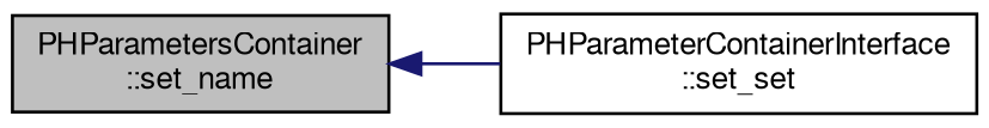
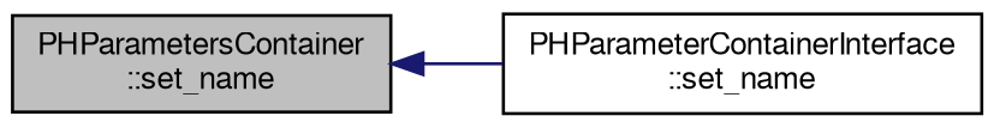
  digraph {
    rankdir=LR
    node [color=black fontname=FreeSans fontsize=10 shape=record]
    n1 [fillcolor=grey75 fontcolor=black height=0.2 label="PHParametersContainer\l::set_name" style=filled width=0.4]
-   n2 [height=0.2 label="PHParameterContainerInterface\l::set_set" width=0.4]
+   n2 [height=0.2 label="PHParameterContainerInterface\l::set_name" width=0.4]
    n1 -> n2 [color=midnightblue dir=back fontname=FreeSans fontsize=10 labelfontname=FreeSans labelfontsize=10 style=solid]
  }
